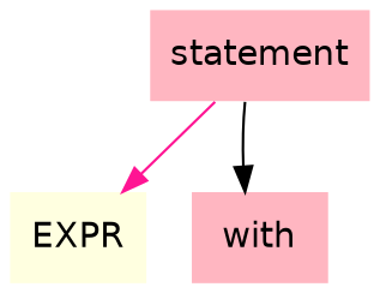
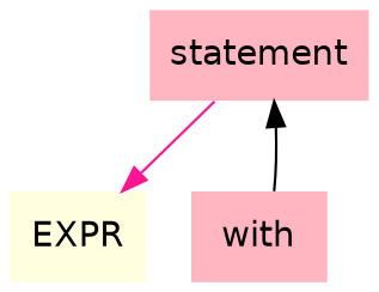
  digraph {
    fontname="DejaVu Sans"
    ordering=out
    node [color=brown fillcolor=lightpink fontname="DejaVu Sans" shape=plaintext style=filled]
    edge [fontname="DejaVu Sans"]
    statement [color=blue]
    with
    EXPR [fillcolor=lightyellow]
    statement -> EXPR [color=deeppink]
-   statement -> with [color=black]
+   with -> statement [color=black]
  }
